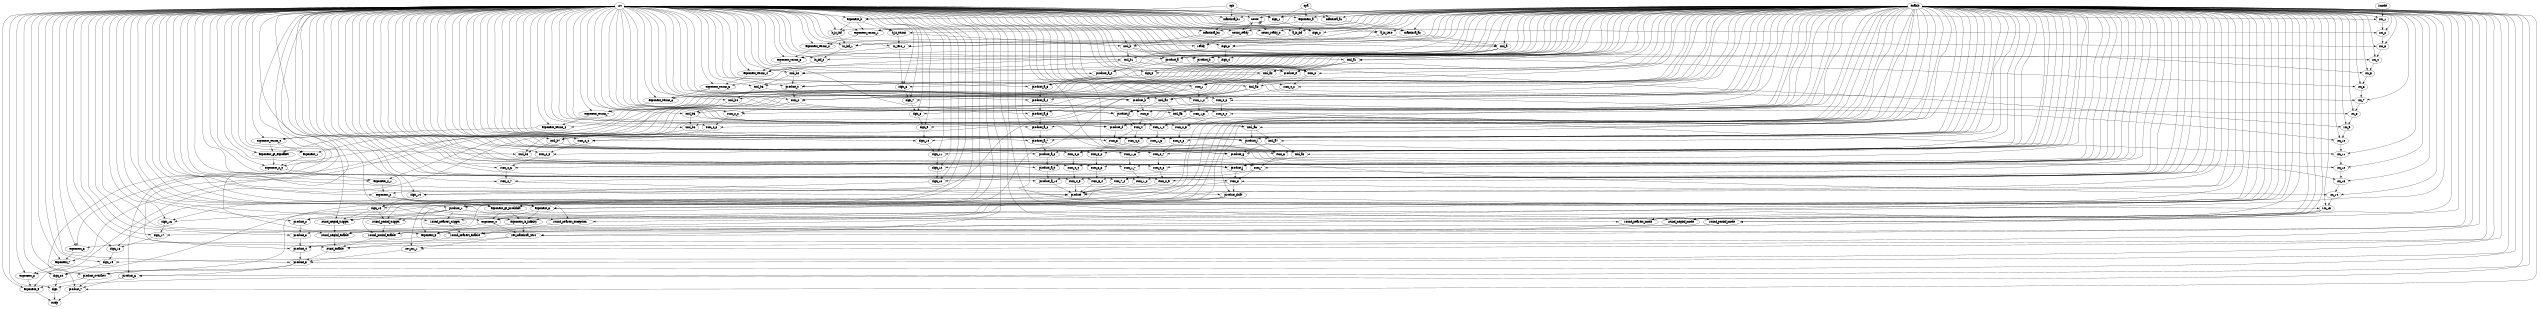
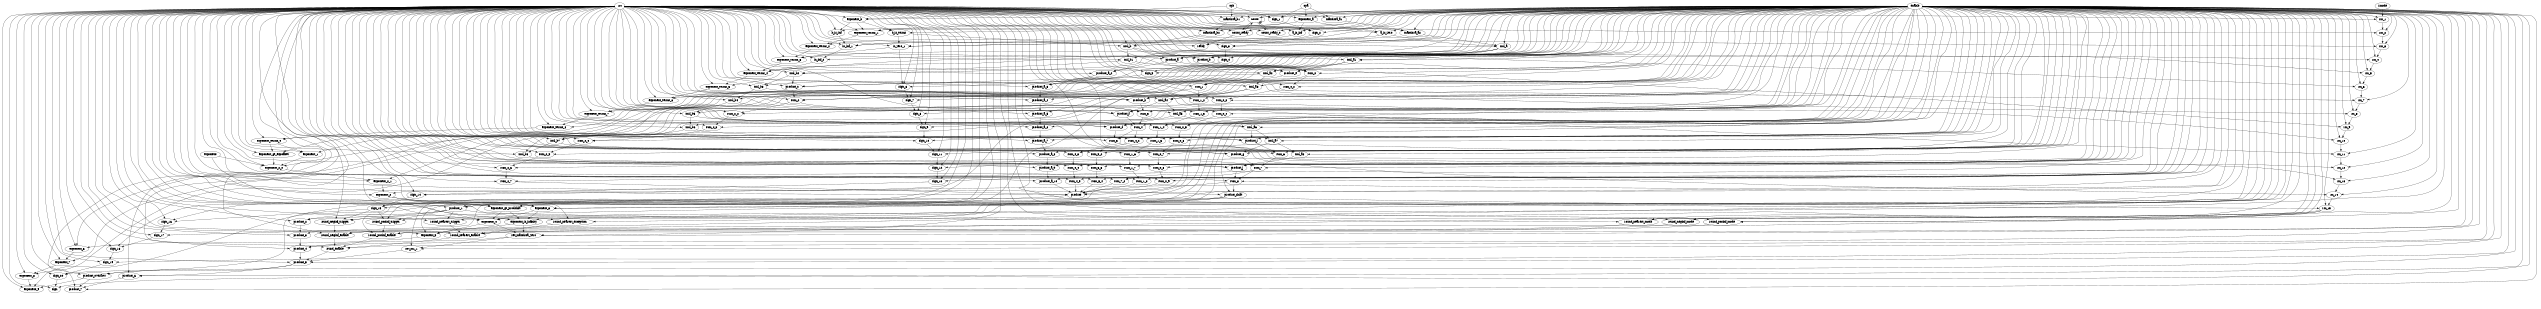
  digraph {
    edge [weight=1.0]
    sign_8
    sign_9
    sign_10
    sign_11
    sign_12
    sign_4
    sign_5
    sign_6
    sign_7
    sign_1
    sign_2
    sign_3
    product_i
    sum_6
    sum_7
    sum_8
    sum_7_2
    product_shift
    product
    exponent_gt_prodshift
    product_1
    exponent_3
    exponent_is_infinity
    exponent_4
    product_2
    round_neginf_trigger
    round_posinf_trigger
    round_nearest_exception
    round_nearest_trigger
    product_j
    a_is_inf
    in_inf_1
    in_inf_2
    exponent_terms_4
    product_a
    sum_0
    product_a_2
    sum_1
    sum_0_2
    product_a_3
    sum_2
    sum_1_2
    sum_0_3
    product_a_4
    sum_3
    sum_2_2
    sum_1_3
    sum_0_4
    sum_4
    sum_4_2
    sum_5
    sum_4_3
    sum_5_2
    sum_2_3
    sum_2_4
    product_e
    sum_4_4
    sum_5_3
    product_g
    set_mantissa_zero
    exponent_5
    product_4
    set_mz_1
    exponent_6
    sum_1_4
    sum_1_5
    sum_1_6
    sum_1_7
    sign_20
    sign
-   outfp
    sum_4_5
    rm_8
    rm_9
    rm_10
    rm_11
    product_3
    round_neginf_enable
    round_posinf_enable
    round_nearest_enable
    round_enable
    product_5
    product_6
    product_overflow
    product_7
    exponent_9
    rm_6
    rm_7
    opa
    exponent_a
    mantissa_a1
    exponent_terms_1
    a_is_zero
    mantissa_a2
    exponent_terms_2
    in_zero_1
    mul_a
    opb
    mantissa_b1
    exponent_b
    mantissa_b2
    b_is_inf
    n103 [label=b_is_terms]
    mul_b
    rm_4
    rm_5
    product_a_10
    product_h
    rm_2
    rm_3
    exponent_2_1
    exponent_2
    exponent_2_0
    round_neginf_mode
    product_b
    mul_b1
    mul_b2
    exponent_gt_expoffset
    product_c
    mul_b5
    product_d
    mul_b6
    mul_b7
    mul_b8
    mul_b4
    product_f
    mul_b3
+   exponent
    sum_5_4
    exponent_7
    exponent_8
    round_posinf_mode
    rmode
    rm_1
    sign_16
    sign_17
    sign_18
    sign_19
    sign_14
    sign_15
    sign_13
    mul_a1
    mul_a2
    mul_a3
    mul_a4
    mul_a5
    mul_a6
    mul_a7
    mul_a8
    sum_0_5
    sum_0_6
    sum_0_7
    sum_0_8
    sum_2_7
    rm_15
    round_nearest_mode
    exponent_terms_3
    exponent_terms_5
    exponent_terms_6
    exponent_terms_8
    exponent_terms_9
    exponent_1
    exponent_terms_7
    enable
    count
    count_ready
    sum_1_8
    ready
    product_a_9
    product_a_8
    product_a_7
    product_a_6
    product_a_5
    rm_14
    rm_12
    rm_13
    sum_0_9
    count_ready_0
    sum_2_5
    sum_2_6
    rst
    sign_8 -> sign_9
    sign_9 -> sign_10
    sign_10 -> sign_11
    sign_11 -> sign_12
    sign_12 -> sign_13
    sign_4 -> sign_5
    sign_5 -> sign_6
    sign_6 -> sign_7
    sign_7 -> sign_8
    sign_1 -> sign_2
    sign_2 -> sign_3
    sign_3 -> sign_4
    product_i -> sum_6
    sum_6 -> sum_7
    sum_7 -> sum_8
    sum_7 -> sum_7_2
    sum_8 -> product_shift
    sum_8 -> product
    sum_7_2 -> product
    product_shift -> exponent_gt_prodshift
    product_shift -> product_1
    product_shift -> exponent_3
    product -> product_1
    exponent_gt_prodshift -> exponent_is_infinity
    exponent_gt_prodshift -> exponent_4
    product_1 -> product_2
    product_1 -> round_neginf_trigger
    product_1 -> round_posinf_trigger
    product_1 -> round_nearest_exception
    product_1 -> round_nearest_trigger
    exponent_3 -> exponent_is_infinity
    exponent_3 -> exponent_4
    exponent_is_infinity -> set_mantissa_zero
    exponent_is_infinity -> exponent_5
    exponent_4 -> set_mantissa_zero
    exponent_4 -> exponent_5
    product_2 -> product_3
    round_neginf_trigger -> round_neginf_enable
    round_posinf_trigger -> round_posinf_enable
    round_nearest_exception -> round_nearest_enable
    round_nearest_trigger -> round_nearest_enable
    product_j -> sum_8
    a_is_inf -> in_inf_1
    in_inf_1 -> in_inf_2
    in_inf_2 -> exponent_terms_4
    exponent_terms_4 -> exponent_terms_5
    product_a -> sum_0
    product_a -> product_a_2
    sum_0 -> sum_1
    sum_0 -> sum_0_2
    product_a_2 -> product_a_3
    sum_1 -> sum_2
    sum_1 -> sum_1_2
    sum_0_2 -> sum_0_3
    product_a_3 -> product_a_4
    sum_2 -> sum_3
    sum_2 -> sum_2_2
    sum_1_2 -> sum_1_3
    sum_0_3 -> sum_0_4
    product_a_4 -> product_a_5
    sum_3 -> sum_4
    sum_2_2 -> sum_2_3
    sum_1_3 -> sum_1_4
    sum_0_4 -> sum_0_5
    sum_4 -> sum_4_2
    sum_4 -> sum_5
    sum_4_2 -> sum_4_3
    sum_5 -> sum_6
    sum_5 -> sum_5_2
    sum_4_3 -> sum_4_4
    sum_5_2 -> sum_5_3
    sum_2_3 -> sum_2_4
    sum_2_4 -> sum_2_5
    product_e -> sum_1
    sum_4_4 -> sum_4_5
    sum_5_3 -> sum_5_4
    product_g -> sum_7
    set_mantissa_zero -> product_4
    set_mantissa_zero -> set_mz_1
    exponent_5 -> exponent_6
    product_4 -> product_5
    set_mz_1 -> product_5
    exponent_6 -> exponent_7
    sum_1_4 -> sum_1_5
    sum_1_5 -> sum_1_6
    sum_1_6 -> sum_1_7
    sum_1_7 -> sum_1_8
    sign_20 -> sign
-   sign -> outfp
    sum_4_5 -> product
    rm_8 -> rm_9
    rm_9 -> rm_10
    rm_10 -> rm_11
    rm_11 -> rm_12
    product_3 -> product_4
    round_neginf_enable -> round_enable
    round_posinf_enable -> round_enable
    round_nearest_enable -> round_enable
    round_enable -> product_5
    product_5 -> product_6
    product_5 -> product_overflow
    product_6 -> product_7
    product_overflow -> product_7
    product_overflow -> exponent_9
-   product_7 -> outfp
-   exponent_9 -> outfp
    rm_6 -> rm_7
    rm_7 -> rm_8
    opa -> sign_1
    opa -> exponent_a
    opa -> mantissa_a1
    exponent_a -> a_is_inf
    exponent_a -> exponent_terms_1
    exponent_a -> a_is_zero
    mantissa_a1 -> mantissa_a2
    exponent_terms_1 -> exponent_terms_2
    a_is_zero -> in_zero_1
    a_is_zero -> mul_a
    mantissa_a2 -> mul_a
    exponent_terms_2 -> exponent_terms_3
    in_zero_1 -> sign_6
    in_zero_1 -> exponent_terms_3
    mul_a -> product_a
    mul_a -> product_b
    mul_a -> mul_a1
    opb -> sign_1
    opb -> mantissa_b1
    opb -> exponent_b
    mantissa_b1 -> mantissa_b2
    exponent_b -> exponent_terms_1
    exponent_b -> b_is_inf
    exponent_b -> n103
    mantissa_b2 -> mul_b
    b_is_inf -> in_inf_1
    n103 -> in_zero_1
    n103 -> mul_b
    mul_b -> product_a
    mul_b -> product_b
    mul_b -> mul_b1
    rm_4 -> rm_5
    rm_5 -> rm_6
    product_a_10 -> product
    product_h -> sum_3
    rm_2 -> rm_3
    rm_3 -> rm_4
    exponent_2_1 -> exponent_2
    exponent_2 -> exponent_gt_prodshift
    exponent_2 -> exponent_3
    exponent_2_0 -> exponent_2_1
    round_neginf_mode -> round_neginf_enable
    product_b -> sum_0
    mul_b1 -> product_e
    mul_b1 -> mul_b2
    mul_b2 -> product_c
    mul_b2 -> mul_b3
    exponent_gt_expoffset -> exponent_2_0
    product_c -> sum_2
    mul_b5 -> product_d
    mul_b5 -> mul_b6
    product_d -> sum_5
    mul_b6 -> product_i
    mul_b6 -> mul_b7
    mul_b7 -> product_g
    mul_b7 -> mul_b8
    mul_b8 -> product_j
    mul_b4 -> mul_b5
    mul_b4 -> product_f
    product_f -> sum_4
    mul_b3 -> product_h
    mul_b3 -> mul_b4
+   exponent -> exponent_4
+   exponent -> exponent_2_0
    sum_5_4 -> product
    exponent_7 -> exponent_8
    exponent_8 -> exponent_9
    round_posinf_mode -> round_posinf_enable
    rmode -> rm_1
    rm_1 -> rm_2
    sign_16 -> sign_17
    sign_17 -> sign_18
    sign_18 -> sign_19
    sign_19 -> sign_20
    sign_14 -> sign_15
    sign_15 -> round_neginf_trigger
    sign_15 -> round_posinf_trigger
    sign_15 -> sign_16
    sign_13 -> sign_14
    mul_a1 -> product_e
    mul_a1 -> mul_a2
    mul_a2 -> product_c
    mul_a2 -> mul_a3
    mul_a3 -> product_h
    mul_a3 -> mul_a4
    mul_a4 -> product_f
    mul_a4 -> mul_a5
    mul_a5 -> product_d
    mul_a5 -> mul_a6
    mul_a6 -> product_i
    mul_a6 -> mul_a7
    mul_a7 -> product_g
    mul_a7 -> mul_a8
    mul_a8 -> product_j
    sum_0_5 -> sum_0_6
    sum_0_6 -> sum_0_7
    sum_0_7 -> sum_0_8
    sum_0_8 -> sum_0_9
    sum_2_7 -> product
    rm_15 -> round_neginf_mode
    rm_15 -> round_posinf_mode
    rm_15 -> round_nearest_mode
    round_nearest_mode -> round_nearest_enable
    exponent_terms_3 -> exponent_terms_4
    exponent_terms_5 -> exponent_terms_6
    exponent_terms_6 -> exponent_terms_7
    exponent_terms_8 -> exponent_terms_9
    exponent_terms_9 -> exponent_gt_expoffset
    exponent_terms_9 -> exponent_1
    exponent_1 -> exponent_2_0
    exponent_terms_7 -> exponent_terms_8
    enable -> sign_8
    enable -> sign_9
    enable -> sign_10
    enable -> sign_11
    enable -> sign_12
    enable -> sign_4
    enable -> sign_5
    enable -> sign_7
    enable -> sign_1
    enable -> sign_2
    enable -> sign_3
    enable -> product_i
    enable -> sum_6
    enable -> sum_7
    enable -> sum_8
    enable -> sum_7_2
    enable -> product_shift
    enable -> product
    enable -> exponent_gt_prodshift
    enable -> product_1
    enable -> exponent_3
    enable -> exponent_is_infinity
    enable -> exponent_4
    enable -> product_2
    enable -> round_neginf_trigger
    enable -> round_posinf_trigger
    enable -> round_nearest_exception
    enable -> round_nearest_trigger
    enable -> product_j
    enable -> a_is_inf
    enable -> in_inf_1
    enable -> in_inf_2
    enable -> exponent_terms_4
    enable -> product_a
    enable -> sum_0
    enable -> product_a_2
    enable -> sum_1
    enable -> sum_0_2
    enable -> product_a_3
    enable -> sum_2
    enable -> sum_1_2
    enable -> sum_0_3
    enable -> product_a_4
    enable -> sum_3
    enable -> sum_2_2
    enable -> sum_1_3
    enable -> sum_0_4
    enable -> sum_4
    enable -> sum_4_2
    enable -> sum_5
    enable -> sum_4_3
    enable -> sum_5_2
    enable -> sum_2_3
    enable -> sum_2_4
    enable -> product_e
    enable -> sum_4_4
    enable -> sum_5_3
    enable -> product_g
    enable -> set_mantissa_zero
    enable -> exponent_5
    enable -> product_4
    enable -> set_mz_1
    enable -> exponent_6
    enable -> sum_1_4
    enable -> sum_1_5
    enable -> sum_1_6
    enable -> sum_1_7
    enable -> sign_20
    enable -> sign
    enable -> sum_4_5
    enable -> rm_8
    enable -> rm_9
    enable -> rm_10
    enable -> rm_11
    enable -> product_3
    enable -> round_neginf_enable
    enable -> round_posinf_enable
    enable -> round_nearest_enable
    enable -> round_enable
    enable -> product_5
    enable -> product_6
    enable -> product_overflow
    enable -> product_7
    enable -> exponent_9
    enable -> rm_6
    enable -> rm_7
    enable -> exponent_a
    enable -> mantissa_a1
    enable -> exponent_terms_1
    enable -> a_is_zero
    enable -> mantissa_a2
    enable -> exponent_terms_2
    enable -> in_zero_1
    enable -> mul_a
    enable -> mantissa_b1
    enable -> exponent_b
    enable -> mantissa_b2
    enable -> b_is_inf
    enable -> n103
    enable -> mul_b
    enable -> rm_4
    enable -> rm_5
    enable -> product_a_10
    enable -> product_h
    enable -> rm_2
    enable -> rm_3
    enable -> exponent_2_1
    enable -> exponent_2
    enable -> exponent_2_0
    enable -> round_neginf_mode
    enable -> product_b
    enable -> mul_b1
    enable -> mul_b2
    enable -> exponent_gt_expoffset
    enable -> product_c
    enable -> mul_b5
    enable -> product_d
    enable -> mul_b6
    enable -> mul_b7
    enable -> mul_b8
    enable -> mul_b4
    enable -> product_f
    enable -> mul_b3
    enable -> sum_5_4
    enable -> exponent_7
    enable -> exponent_8
    enable -> round_posinf_mode
    enable -> rm_1
    enable -> sign_16
    enable -> sign_17
    enable -> sign_18
    enable -> sign_19
    enable -> sign_14
    enable -> sign_15
    enable -> sign_13
    enable -> mul_a1
    enable -> mul_a2
    enable -> mul_a3
    enable -> mul_a4
    enable -> mul_a5
    enable -> mul_a6
    enable -> mul_a7
    enable -> mul_a8
    enable -> sum_0_5
    enable -> sum_0_6
    enable -> sum_0_7
    enable -> sum_0_8
    enable -> sum_2_7
    enable -> rm_15
    enable -> round_nearest_mode
    enable -> exponent_terms_3
    enable -> exponent_terms_5
    enable -> exponent_terms_6
    enable -> exponent_terms_8
    enable -> exponent_terms_9
    enable -> exponent_1
    enable -> exponent_terms_7
    enable -> count
    enable -> count_ready
    enable -> sum_1_8
    enable -> ready
    enable -> product_a_9
    enable -> product_a_8
    enable -> product_a_7
    enable -> product_a_6
    enable -> product_a_5
    enable -> rm_14
    enable -> rm_12
    enable -> rm_13
    enable -> sum_0_9
    enable -> count_ready_0
    enable -> sum_2_5
    enable -> sum_2_6
    count -> count
    count -> count_ready
    count -> count_ready_0
    count_ready -> count
    count_ready -> ready
    sum_1_8 -> product
    product_a_9 -> product_a_10
    product_a_8 -> product_a_9
    product_a_7 -> product_a_8
    product_a_6 -> product_a_7
    product_a_5 -> product_a_6
    rm_14 -> rm_15
    rm_12 -> rm_13
    rm_13 -> rm_14
    sum_0_9 -> product
    count_ready_0 -> count
    sum_2_5 -> sum_2_6
    sum_2_6 -> sum_2_7
    rst -> sign_8 [weight=2.0]
    rst -> sign_9 [weight=2.0]
    rst -> sign_10 [weight=2.0]
    rst -> sign_11 [weight=2.0]
    rst -> sign_12 [weight=2.0]
    rst -> sign_4 [weight=2.0]
    rst -> sign_5 [weight=2.0]
    rst -> sign_6 [weight=2.0]
    rst -> sign_7 [weight=2.0]
    rst -> sign_1 [weight=2.0]
    rst -> sign_2 [weight=2.0]
    rst -> sign_3 [weight=2.0]
    rst -> product_i [weight=2.0]
    rst -> sum_6 [weight=2.0]
    rst -> sum_7 [weight=2.0]
    rst -> sum_8 [weight=2.0]
    rst -> sum_7_2 [weight=2.0]
    rst -> product_shift [weight=2.0]
    rst -> product [weight=2.0]
    rst -> exponent_gt_prodshift [weight=2.0]
    rst -> product_1 [weight=2.0]
    rst -> exponent_3 [weight=2.0]
    rst -> exponent_is_infinity [weight=2.0]
    rst -> exponent_4 [weight=2.0]
    rst -> product_2 [weight=2.0]
    rst -> round_neginf_trigger [weight=2.0]
    rst -> round_posinf_trigger [weight=2.0]
    rst -> round_nearest_exception [weight=2.0]
    rst -> round_nearest_trigger [weight=2.0]
    rst -> product_j [weight=2.0]
    rst -> a_is_inf [weight=2.0]
    rst -> in_inf_1 [weight=2.0]
    rst -> in_inf_2 [weight=2.0]
    rst -> exponent_terms_4 [weight=2.0]
    rst -> product_a [weight=2.0]
    rst -> sum_0 [weight=2.0]
    rst -> product_a_2 [weight=2.0]
    rst -> sum_1 [weight=2.0]
    rst -> sum_0_2 [weight=2.0]
    rst -> product_a_3 [weight=2.0]
    rst -> sum_2 [weight=2.0]
    rst -> sum_1_2 [weight=2.0]
    rst -> sum_0_3 [weight=2.0]
    rst -> product_a_4 [weight=2.0]
    rst -> sum_3 [weight=2.0]
    rst -> sum_2_2 [weight=2.0]
    rst -> sum_1_3 [weight=2.0]
    rst -> sum_0_4 [weight=2.0]
    rst -> sum_4 [weight=2.0]
    rst -> sum_4_2 [weight=2.0]
    rst -> sum_5 [weight=2.0]
    rst -> sum_4_3 [weight=2.0]
    rst -> sum_5_2 [weight=2.0]
    rst -> sum_2_3 [weight=2.0]
    rst -> sum_2_4 [weight=2.0]
    rst -> product_e [weight=2.0]
    rst -> sum_4_4 [weight=2.0]
    rst -> sum_5_3 [weight=2.0]
    rst -> product_g [weight=2.0]
    rst -> set_mantissa_zero [weight=2.0]
    rst -> exponent_5 [weight=2.0]
    rst -> product_4 [weight=2.0]
    rst -> set_mz_1 [weight=2.0]
    rst -> exponent_6 [weight=2.0]
    rst -> sum_1_4 [weight=2.0]
    rst -> sum_1_5 [weight=2.0]
    rst -> sum_1_6 [weight=2.0]
    rst -> sum_1_7 [weight=2.0]
    rst -> sign_20 [weight=2.0]
    rst -> sign [weight=2.0]
    rst -> sum_4_5 [weight=2.0]
    rst -> rm_8 [weight=2.0]
    rst -> rm_9 [weight=2.0]
    rst -> rm_10 [weight=2.0]
    rst -> rm_11 [weight=2.0]
    rst -> product_3 [weight=2.0]
    rst -> round_neginf_enable [weight=2.0]
    rst -> round_posinf_enable [weight=2.0]
    rst -> round_nearest_enable [weight=2.0]
    rst -> round_enable [weight=2.0]
    rst -> product_5 [weight=2.0]
    rst -> product_6 [weight=2.0]
    rst -> product_overflow [weight=2.0]
    rst -> product_7 [weight=2.0]
    rst -> exponent_9 [weight=2.0]
    rst -> rm_6 [weight=2.0]
    rst -> rm_7 [weight=2.0]
    rst -> exponent_a [weight=2.0]
    rst -> mantissa_a1 [weight=2.0]
    rst -> exponent_terms_1 [weight=2.0]
    rst -> a_is_zero [weight=2.0]
    rst -> mantissa_a2 [weight=2.0]
    rst -> exponent_terms_2 [weight=2.0]
    rst -> in_zero_1 [weight=2.0]
    rst -> mul_a [weight=2.0]
    rst -> mantissa_b1 [weight=2.0]
    rst -> exponent_b [weight=2.0]
    rst -> mantissa_b2 [weight=2.0]
    rst -> b_is_inf [weight=2.0]
    rst -> n103 [weight=2.0]
    rst -> mul_b [weight=2.0]
    rst -> rm_4 [weight=2.0]
    rst -> rm_5 [weight=2.0]
    rst -> product_a_10 [weight=2.0]
    rst -> product_h [weight=2.0]
    rst -> rm_2 [weight=2.0]
    rst -> rm_3 [weight=2.0]
    rst -> exponent_2_1 [weight=2.0]
    rst -> exponent_2 [weight=2.0]
    rst -> exponent_2_0 [weight=2.0]
    rst -> round_neginf_mode [weight=2.0]
    rst -> product_b [weight=2.0]
    rst -> mul_b1 [weight=2.0]
    rst -> mul_b2 [weight=2.0]
    rst -> exponent_gt_expoffset [weight=2.0]
    rst -> product_c [weight=2.0]
    rst -> mul_b5 [weight=2.0]
    rst -> product_d [weight=2.0]
    rst -> mul_b6 [weight=2.0]
    rst -> mul_b7 [weight=2.0]
    rst -> mul_b8 [weight=2.0]
    rst -> mul_b4 [weight=2.0]
    rst -> product_f [weight=2.0]
    rst -> mul_b3 [weight=2.0]
    rst -> sum_5_4 [weight=2.0]
    rst -> exponent_7 [weight=2.0]
    rst -> exponent_8 [weight=2.0]
    rst -> round_posinf_mode [weight=2.0]
    rst -> rm_1 [weight=2.0]
    rst -> sign_16 [weight=2.0]
    rst -> sign_17 [weight=2.0]
    rst -> sign_18 [weight=2.0]
    rst -> sign_19 [weight=2.0]
    rst -> sign_14 [weight=2.0]
    rst -> sign_15 [weight=2.0]
    rst -> sign_13 [weight=2.0]
    rst -> mul_a1 [weight=2.0]
    rst -> mul_a2 [weight=2.0]
    rst -> mul_a3 [weight=2.0]
    rst -> mul_a4 [weight=2.0]
    rst -> mul_a5 [weight=2.0]
    rst -> mul_a6 [weight=2.0]
    rst -> mul_a7 [weight=2.0]
    rst -> mul_a8 [weight=2.0]
    rst -> sum_0_5 [weight=2.0]
    rst -> sum_0_6 [weight=2.0]
    rst -> sum_0_7 [weight=2.0]
    rst -> sum_0_8 [weight=2.0]
    rst -> sum_2_7 [weight=2.0]
    rst -> rm_15 [weight=2.0]
    rst -> round_nearest_mode [weight=2.0]
    rst -> exponent_terms_3 [weight=2.0]
    rst -> exponent_terms_5 [weight=2.0]
    rst -> exponent_terms_6 [weight=2.0]
    rst -> exponent_terms_8 [weight=2.0]
    rst -> exponent_terms_9 [weight=2.0]
    rst -> exponent_1 [weight=2.0]
    rst -> exponent_terms_7 [weight=2.0]
    rst -> count [weight=2.0]
    rst -> count_ready [weight=2.0]
    rst -> sum_1_8 [weight=2.0]
    rst -> ready [weight=2.0]
    rst -> product_a_9 [weight=2.0]
    rst -> product_a_8 [weight=2.0]
    rst -> product_a_7 [weight=2.0]
    rst -> product_a_6 [weight=2.0]
    rst -> product_a_5 [weight=2.0]
    rst -> rm_14 [weight=2.0]
    rst -> rm_12 [weight=2.0]
    rst -> rm_13 [weight=2.0]
    rst -> sum_0_9 [weight=2.0]
    rst -> count_ready_0 [weight=2.0]
    rst -> sum_2_5 [weight=2.0]
    rst -> sum_2_6 [weight=2.0]
  }
